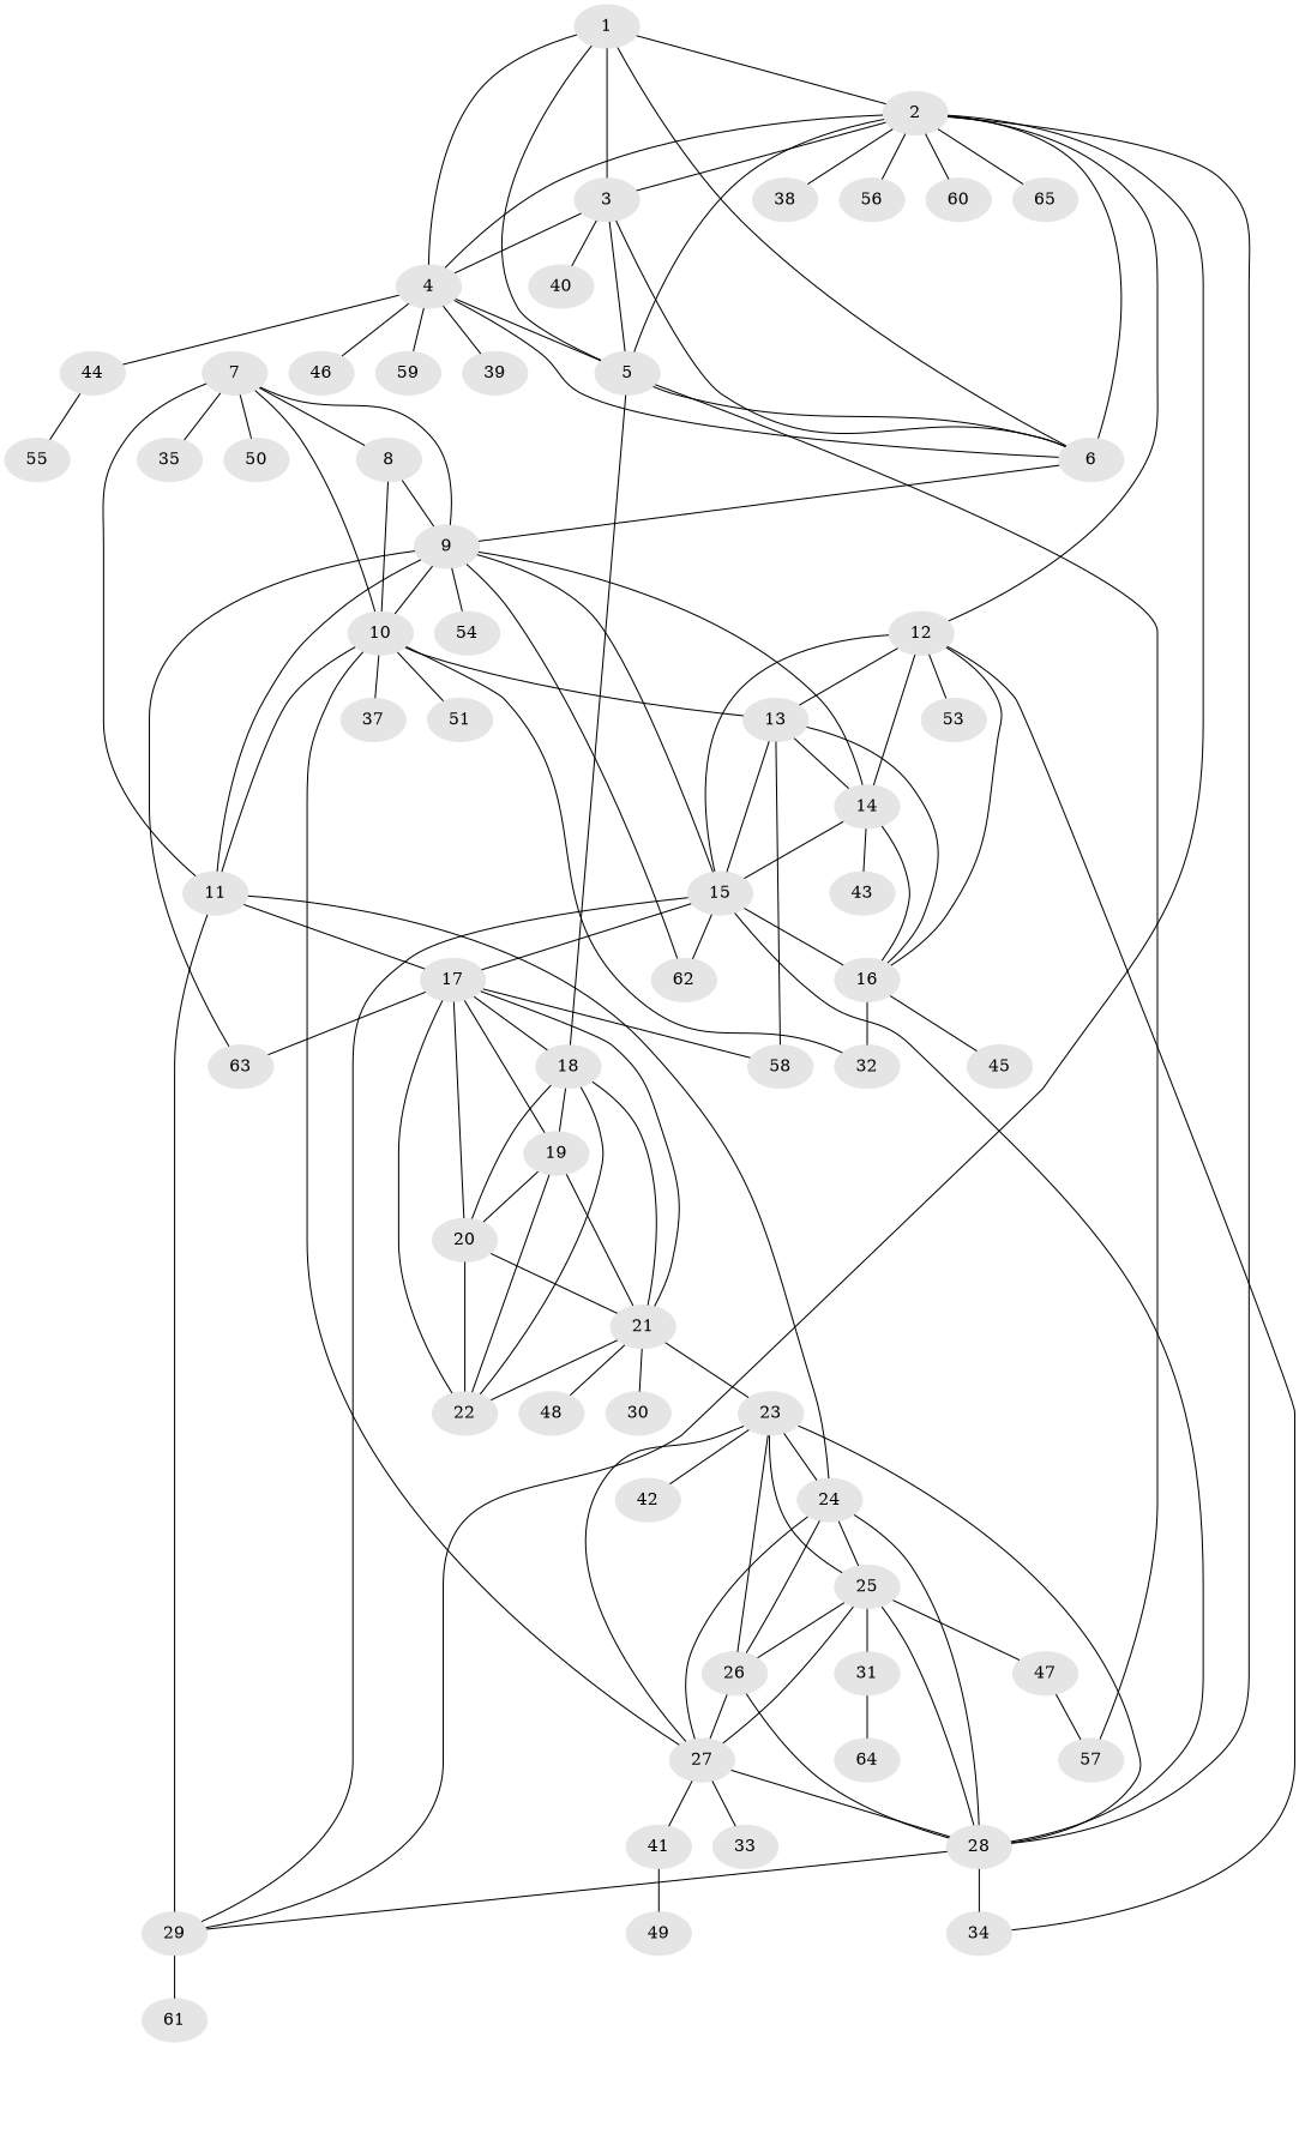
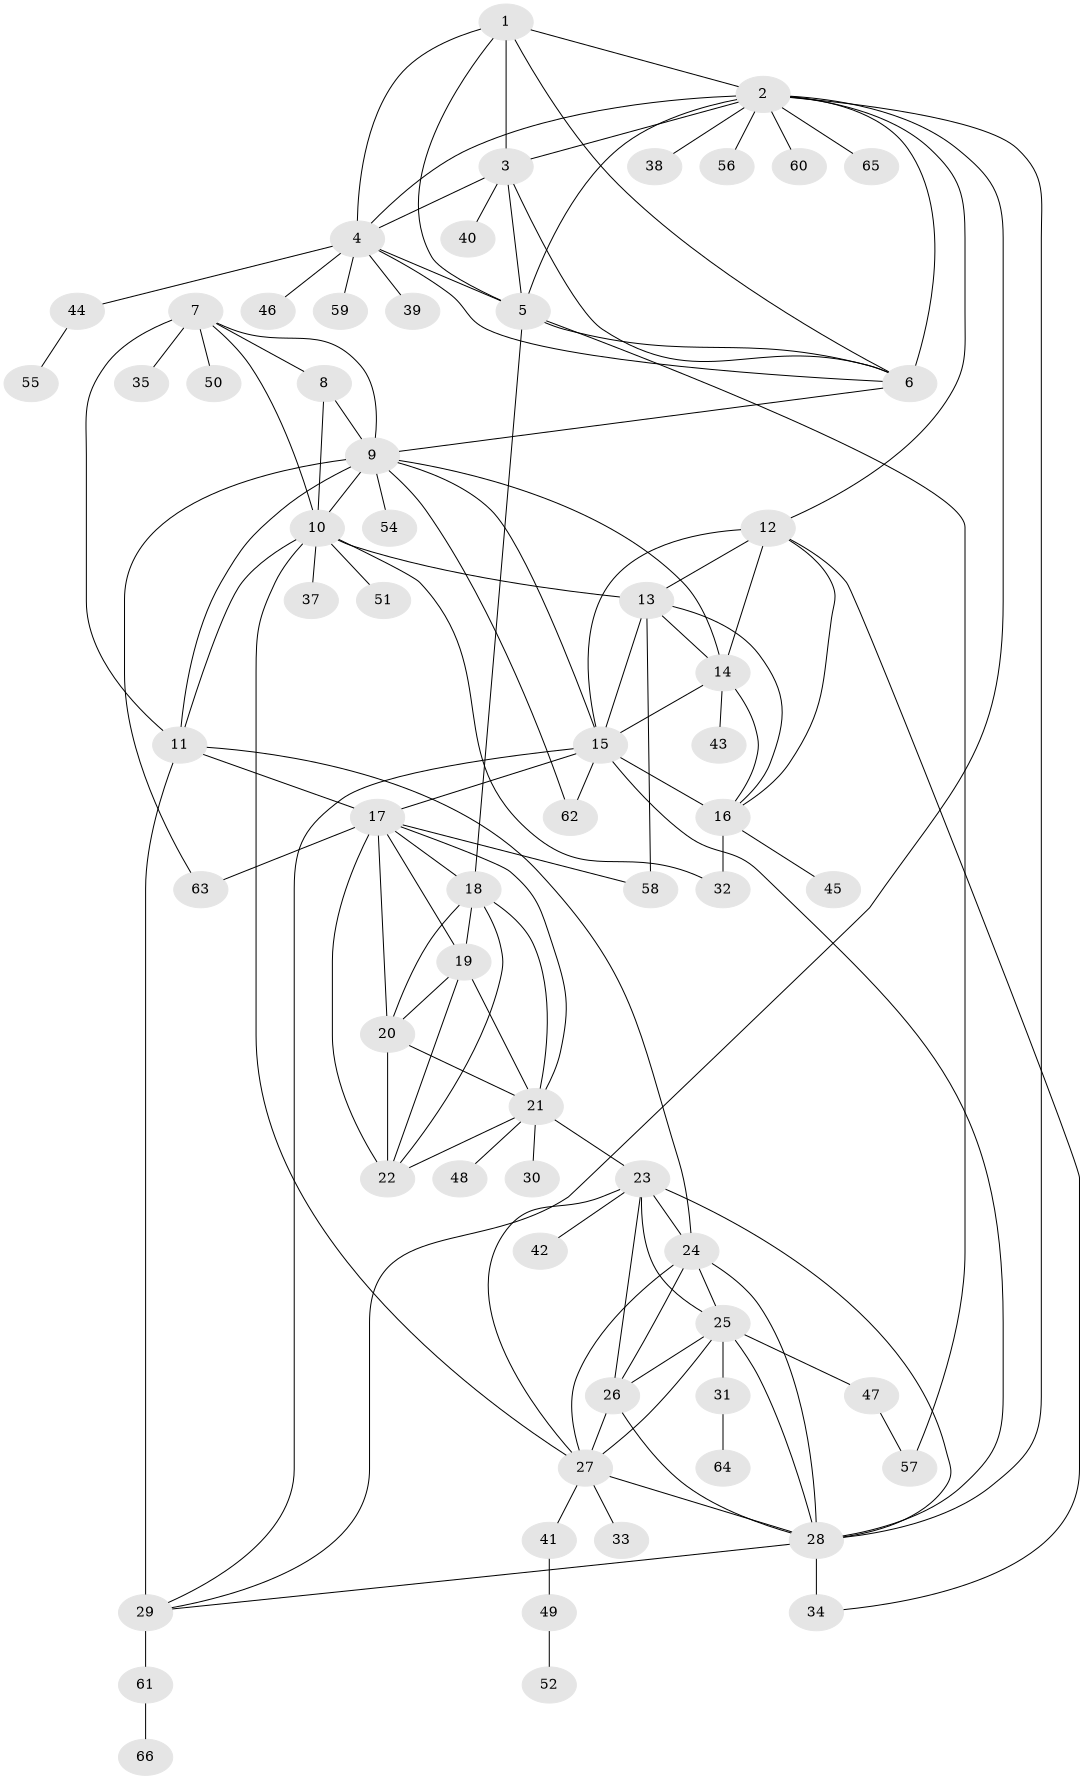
  graph {
    node [color=gray90 style=filled]
    edge [weight=1.0]
    1
    2
    3
    4
    5
    6
    12
    28
    29
    38
    56
    60
    65
    40
    39
    44
    46
    59
    18
    57
    9
    14
    15
    13
    16
    34
-   53
    61
    55
    19
    20
    21
    22
    10
    11
    54
    62
    63
    7
    8
    35
    50
    27
    32
    37
    51
    17
    24
    43
    58
    33
    41
    25
    26
    45
    23
    30
    48
    42
    47
    31
    64
    49
+   66
+   52
    1 -- 2
    1 -- 3
    1 -- 4
    1 -- 5
    1 -- 6
    2 -- 3
    2 -- 4
    2 -- 5
    2 -- 6
    2 -- 12
    2 -- 28
    2 -- 29
    2 -- 38
    2 -- 56
    2 -- 60
    2 -- 65
    3 -- 4
    3 -- 5
    3 -- 6
    3 -- 40
    4 -- 5
    4 -- 6
    4 -- 39
    4 -- 44
    4 -- 46
    4 -- 59
    5 -- 6
    5 -- 18
    5 -- 57 [weight=2.0]
    6 -- 9
    12 -- 14
    12 -- 15
    12 -- 13 [weight=2.0]
    12 -- 16
    12 -- 34
-   12 -- 53
    28 -- 29
    28 -- 34 [weight=3.0]
    29 -- 61
    44 -- 55
    18 -- 19
    18 -- 20
    18 -- 21
    18 -- 22
    9 -- 14
    9 -- 15
    9 -- 10 [weight=2.0]
    9 -- 11 [weight=2.0]
    9 -- 54
    9 -- 62
    9 -- 63
    14 -- 15
    14 -- 16
    14 -- 43
    15 -- 28
    15 -- 29
    15 -- 16
    15 -- 62
    15 -- 17
    13 -- 14 [weight=2.0]
    13 -- 15 [weight=2.0]
    13 -- 16 [weight=2.0]
    13 -- 58
    16 -- 32 [weight=7.0]
    16 -- 45
+   61 -- 66
    19 -- 20 [weight=2.0]
    19 -- 21
    19 -- 22
    20 -- 21
    20 -- 22
    21 -- 22
    21 -- 23
    21 -- 30
    21 -- 48
    10 -- 13
    10 -- 11
    10 -- 27
    10 -- 32
    10 -- 37
    10 -- 51
    11 -- 29 [weight=7.0]
    11 -- 17
    11 -- 24
    7 -- 9 [weight=2.0]
    7 -- 10
    7 -- 11
    7 -- 8
    7 -- 35 [weight=2.0]
    7 -- 50
    8 -- 9 [weight=3.0]
    8 -- 10
    27 -- 28
    27 -- 33
    27 -- 41
    17 -- 18
    17 -- 19
    17 -- 20
    17 -- 21
    17 -- 22
    17 -- 63 [weight=2.0]
    17 -- 58
    24 -- 28
    24 -- 27
    24 -- 25
    24 -- 26 [weight=3.0]
    41 -- 49
    25 -- 28
    25 -- 27
    25 -- 26
    25 -- 47
    25 -- 31
    26 -- 28
    26 -- 27
    23 -- 28
    23 -- 27
    23 -- 24
    23 -- 25
    23 -- 26
    23 -- 42
    47 -- 57
    31 -- 64
+   49 -- 52
  }
